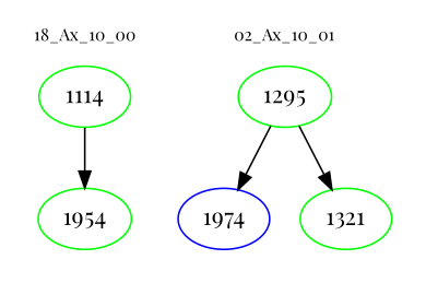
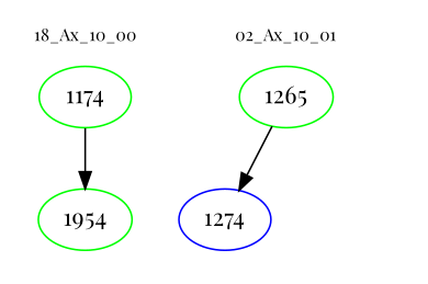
  digraph {
    fontname="Playfair Display"
    node [color=green fontname="Playfair Display"]
    edge [color=black fontname="Playfair Display"]
-   n1 [label=1114]
+   n1 [label=1174]
    n2 [label=1954]
-   n3 [label=1295]
-   n4 [color=blue label=1974]
-   n5 [label=1321]
+   n3 [label=1265]
+   n4 [color=blue label=1274]
    subgraph cluster_1 {
      color=white
      fontsize=10
      label="18_Ax_10_00"
      n1
      n2
    }
    subgraph cluster_2 {
      color=white
      fontsize=10
      label="02_Ax_10_01"
      n3
      n4
-     n5
    }
    n1 -> n2
    n3 -> n4
-   n3 -> n5
  }
